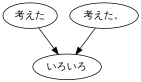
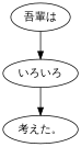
  digraph {
    fontname="DejaVu Sans"
    node [fontname="DejaVu Sans"]
    edge [fontname="DejaVu Sans"]
-   n1 [label="考えた"]
+   n1 [label="吾輩は"]
    n2 [label="いろいろ"]
    n3 [label="考えた。"]
    n1 -> n2
-   n3 -> n2
+   n2 -> n3
  }
